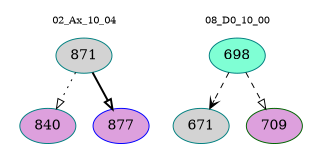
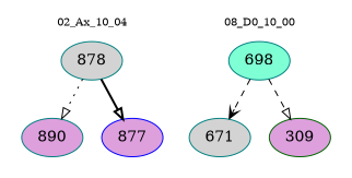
  digraph {
    node [color=teal fillcolor=plum style=filled]
    edge [arrowhead=onormal color=black style=dashed]
-   n1 [fillcolor=lightgrey label=871]
-   n2 [label=840]
+   n1 [fillcolor=lightgrey label=878]
+   n2 [label=890]
    n3 [color=blue label=877]
    n4 [fillcolor=aquamarine label=698]
    n5 [fillcolor=lightgrey label=671]
-   n6 [color=darkgreen label=709]
+   n6 [color=darkgreen label=309]
    subgraph cluster_1 {
      color=white
      fontsize=10
      label="02_Ax_10_04"
      n1
      n2
      n3
    }
    subgraph cluster_2 {
      color=white
      fontsize=10
      label="08_D0_10_00"
      n4
      n5
      n6
    }
    n1 -> n2 [style=dotted]
    n1 -> n3 [style=bold]
    n4 -> n5 [arrowhead=vee]
    n4 -> n6
  }
